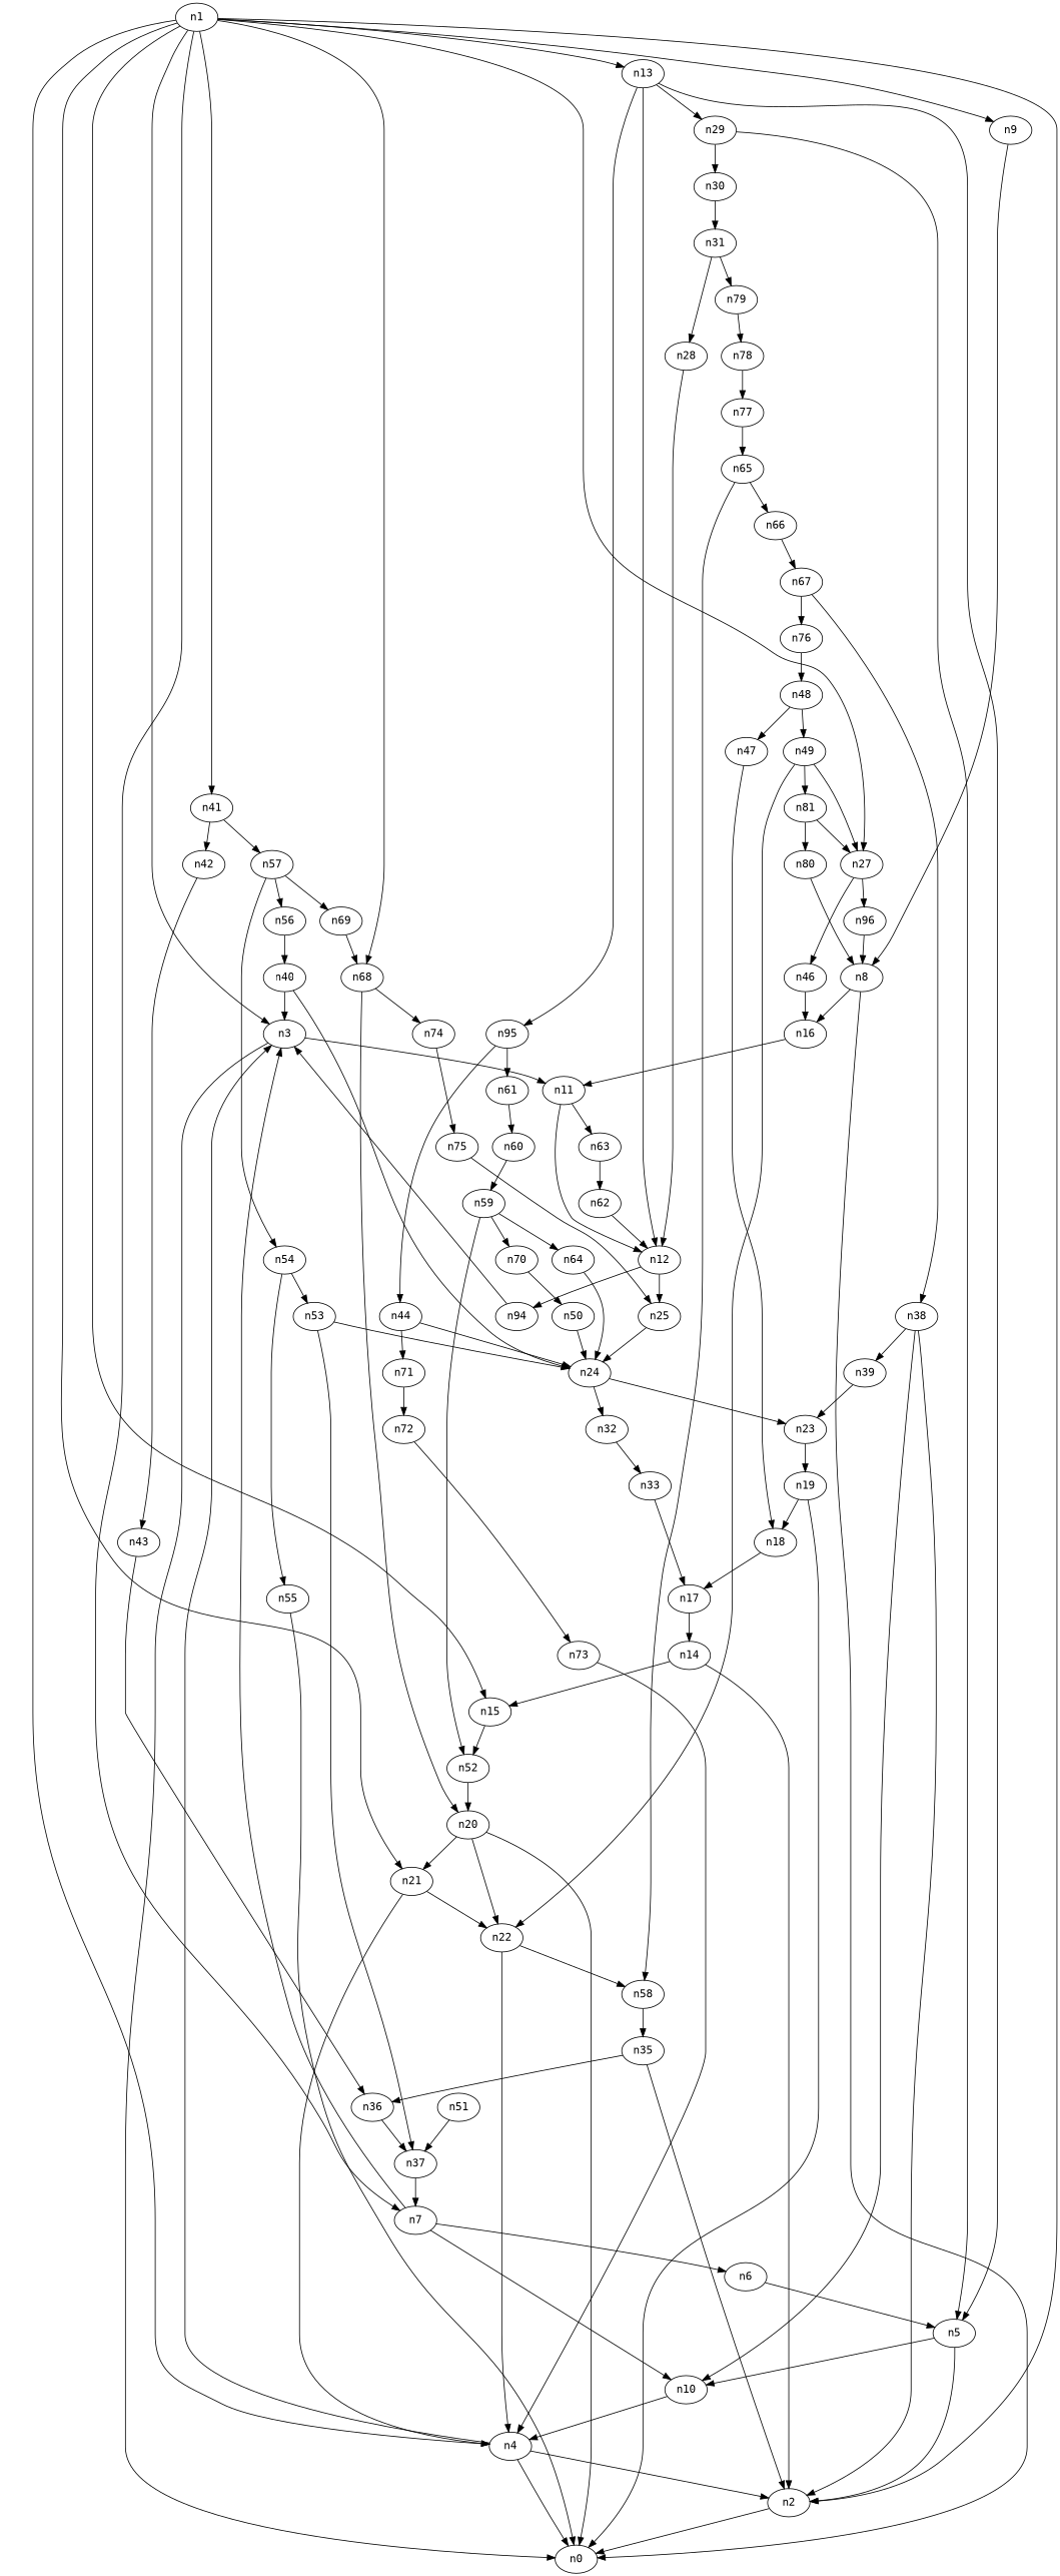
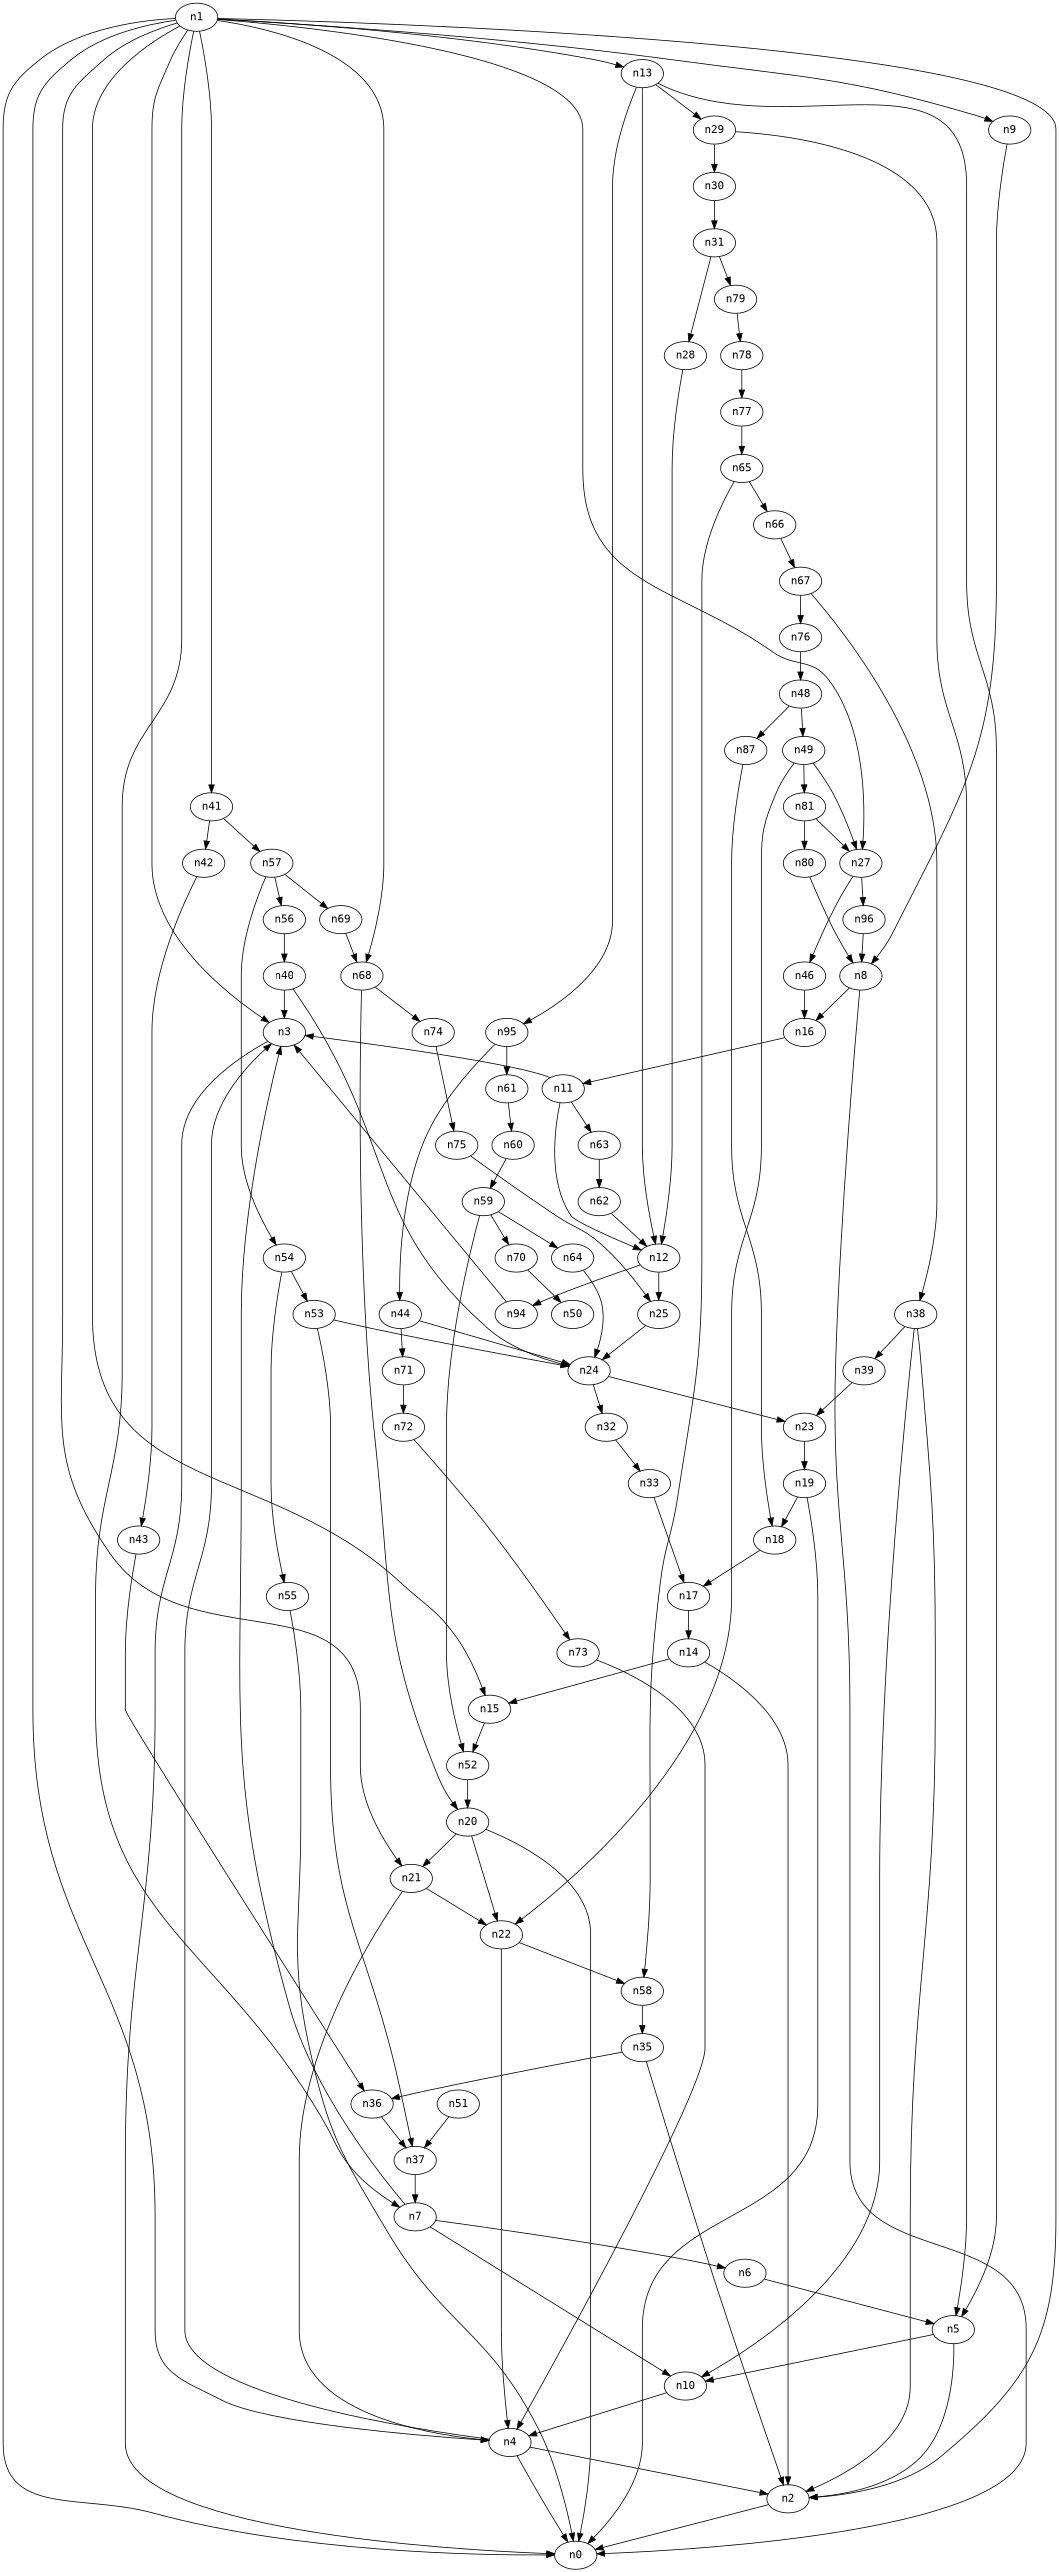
  digraph {
    fontname="DejaVu Sans Mono"
    node [fontname="DejaVu Sans Mono"]
    edge [fontname="DejaVu Sans Mono"]
    n1
    n0
    n2
    n3
    n4
    n7
    n9
    n13
    n15
    n21
    n27
    n41
    n68
    n10
    n6
    n8
    n5
    n12
    n29
    n45 [label=n95]
    n52
    n22
    n26 [label=n96]
    n46
    n42
    n57
    n20
    n74
    n16
    n25
    n34 [label=n94]
    n30
    n44
    n61
    n58
    n43
    n54
    n56
    n69
    n75
    n11
    n63
    n62
    n24
    n23
    n32
    n31
    n71
    n60
    n14
    n17
    n18
    n19
    n35
    n36
    n33
    n28
    n79
    n78
    n77
    n37
    n38
    n39
    n40
    n53
    n55
    n72
    n73
    n59
-   n47
+   n47 [label=n87]
    n48
    n49
    n81
    n80
    n50
    n51
    n64
    n70
    n65
    n66
    n67
    n76
+   n1 -> n0
    n1 -> n2
    n1 -> n3
    n1 -> n4
    n1 -> n7
    n1 -> n9
    n1 -> n13
    n1 -> n15
    n1 -> n21
    n1 -> n27
    n1 -> n41
    n1 -> n68
    n2 -> n0
    n3 -> n0
    n4 -> n0
    n4 -> n2
    n4 -> n3
    n7 -> n3
    n7 -> n10
    n7 -> n6
    n9 -> n8
    n13 -> n5
    n13 -> n12
    n13 -> n29
    n13 -> n45
    n15 -> n52
    n21 -> n4
    n21 -> n22
    n27 -> n26
    n27 -> n46
    n41 -> n42
    n41 -> n57
    n68 -> n20
    n68 -> n74
    n10 -> n4
    n6 -> n5
    n8 -> n0
    n8 -> n16
    n5 -> n2
    n5 -> n10
    n12 -> n25
    n12 -> n34
    n29 -> n5
    n29 -> n30
    n45 -> n44
    n45 -> n61
    n52 -> n20
    n22 -> n4
    n22 -> n58
    n26 -> n8
    n46 -> n16
    n42 -> n43
    n57 -> n54
    n57 -> n56
    n57 -> n69
    n20 -> n0
    n20 -> n21
    n20 -> n22
    n74 -> n75
    n16 -> n11
    n25 -> n24
    n34 -> n3
    n30 -> n31
    n44 -> n24
    n44 -> n71
    n61 -> n60
    n58 -> n35
    n43 -> n36
    n54 -> n53
    n54 -> n55
    n56 -> n40
    n69 -> n68
    n75 -> n25
-   n3 -> n11
+   n11 -> n3
    n11 -> n12
    n11 -> n63
    n63 -> n62
    n62 -> n12
    n24 -> n23
    n24 -> n32
    n23 -> n19
    n32 -> n33
    n31 -> n28
    n31 -> n79
    n71 -> n72
    n60 -> n59
    n14 -> n2
    n14 -> n15
    n17 -> n14
    n18 -> n17
    n19 -> n0
    n19 -> n18
    n35 -> n2
    n35 -> n36
    n36 -> n37
    n33 -> n17
    n28 -> n12
    n79 -> n78
    n78 -> n77
    n77 -> n65
    n37 -> n7
    n38 -> n2
    n38 -> n10
    n38 -> n39
    n39 -> n23
    n40 -> n3
    n40 -> n24
    n53 -> n24
    n53 -> n37
    n55 -> n0
    n72 -> n73
    n73 -> n4
    n59 -> n52
    n59 -> n64
    n59 -> n70
    n47 -> n18
    n48 -> n47
    n48 -> n49
    n49 -> n27
    n49 -> n22
    n49 -> n81
    n81 -> n27
    n81 -> n80
    n80 -> n8
-   n50 -> n24
    n51 -> n37
    n64 -> n24
    n70 -> n50
    n65 -> n58
    n65 -> n66
    n66 -> n67
    n67 -> n38
    n67 -> n76
    n76 -> n48
  }
